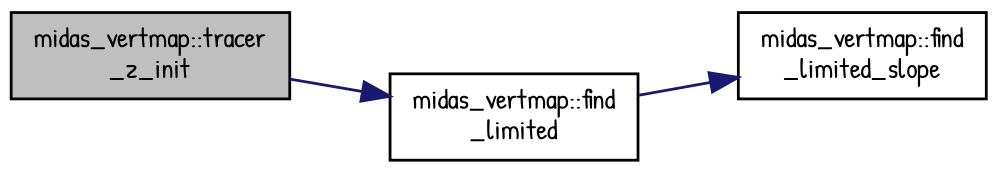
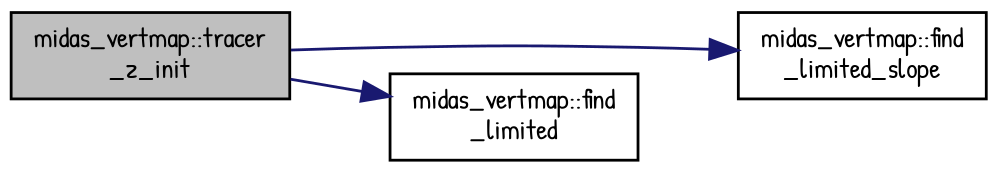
  digraph {
    fontname="Patrick Hand"
    rankdir=LR
    node [color=black fillcolor=white fontname="Patrick Hand" fontsize=10 shape=record style=filled]
    edge [color=midnightblue fontname="Patrick Hand" fontsize=10 labelfontname=Helvetica labelfontsize=10 style=solid]
    n1 [fillcolor=grey75 fontcolor=black height=0.2 label="midas_vertmap::tracer\l_z_init" width=0.4]
    n2 [height=0.2 label="midas_vertmap::find\l_limited_slope" width=0.4]
    n3 [height=0.2 label="midas_vertmap::find\l_limited" width=0.4]
-   n3 -> n2
+   n1 -> n2
    n1 -> n3
  }
